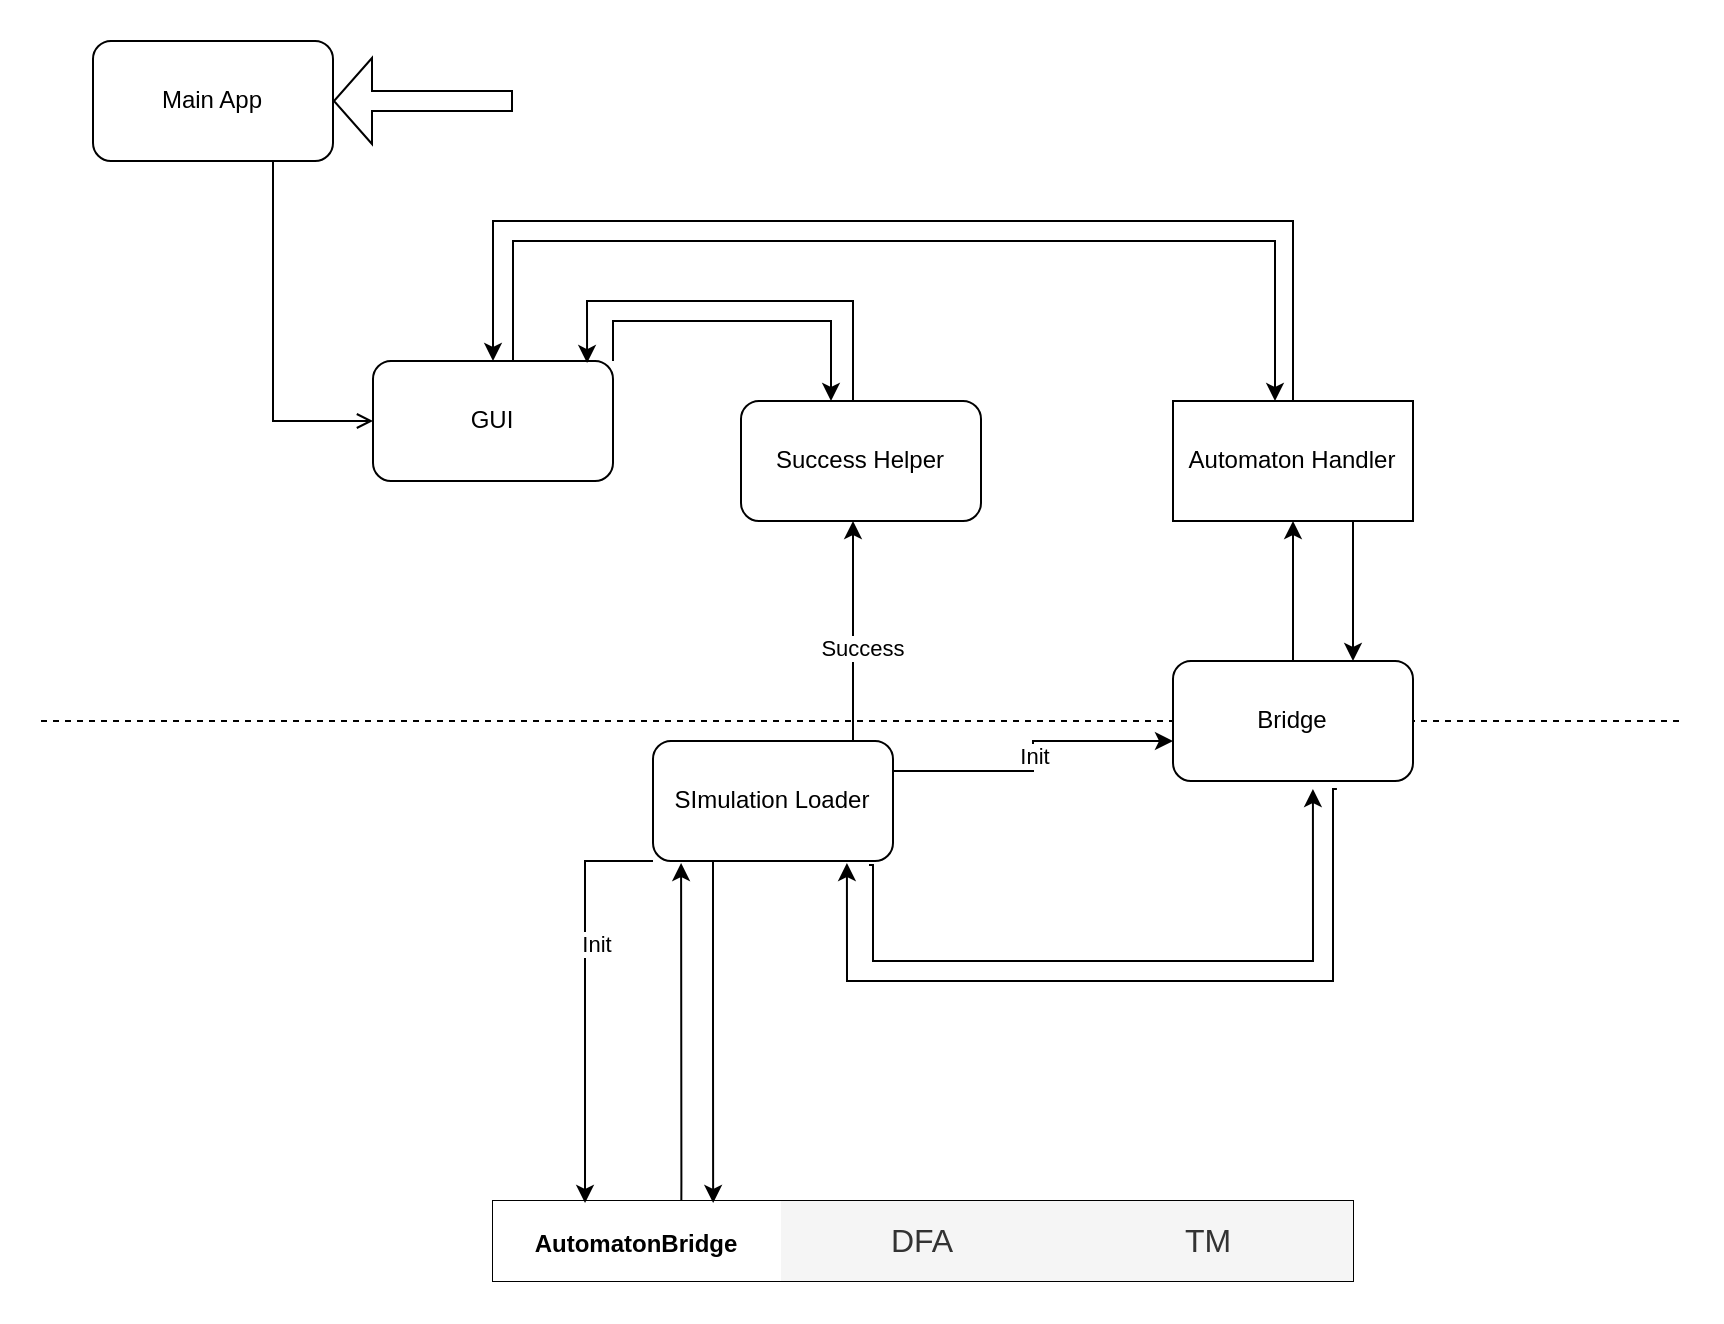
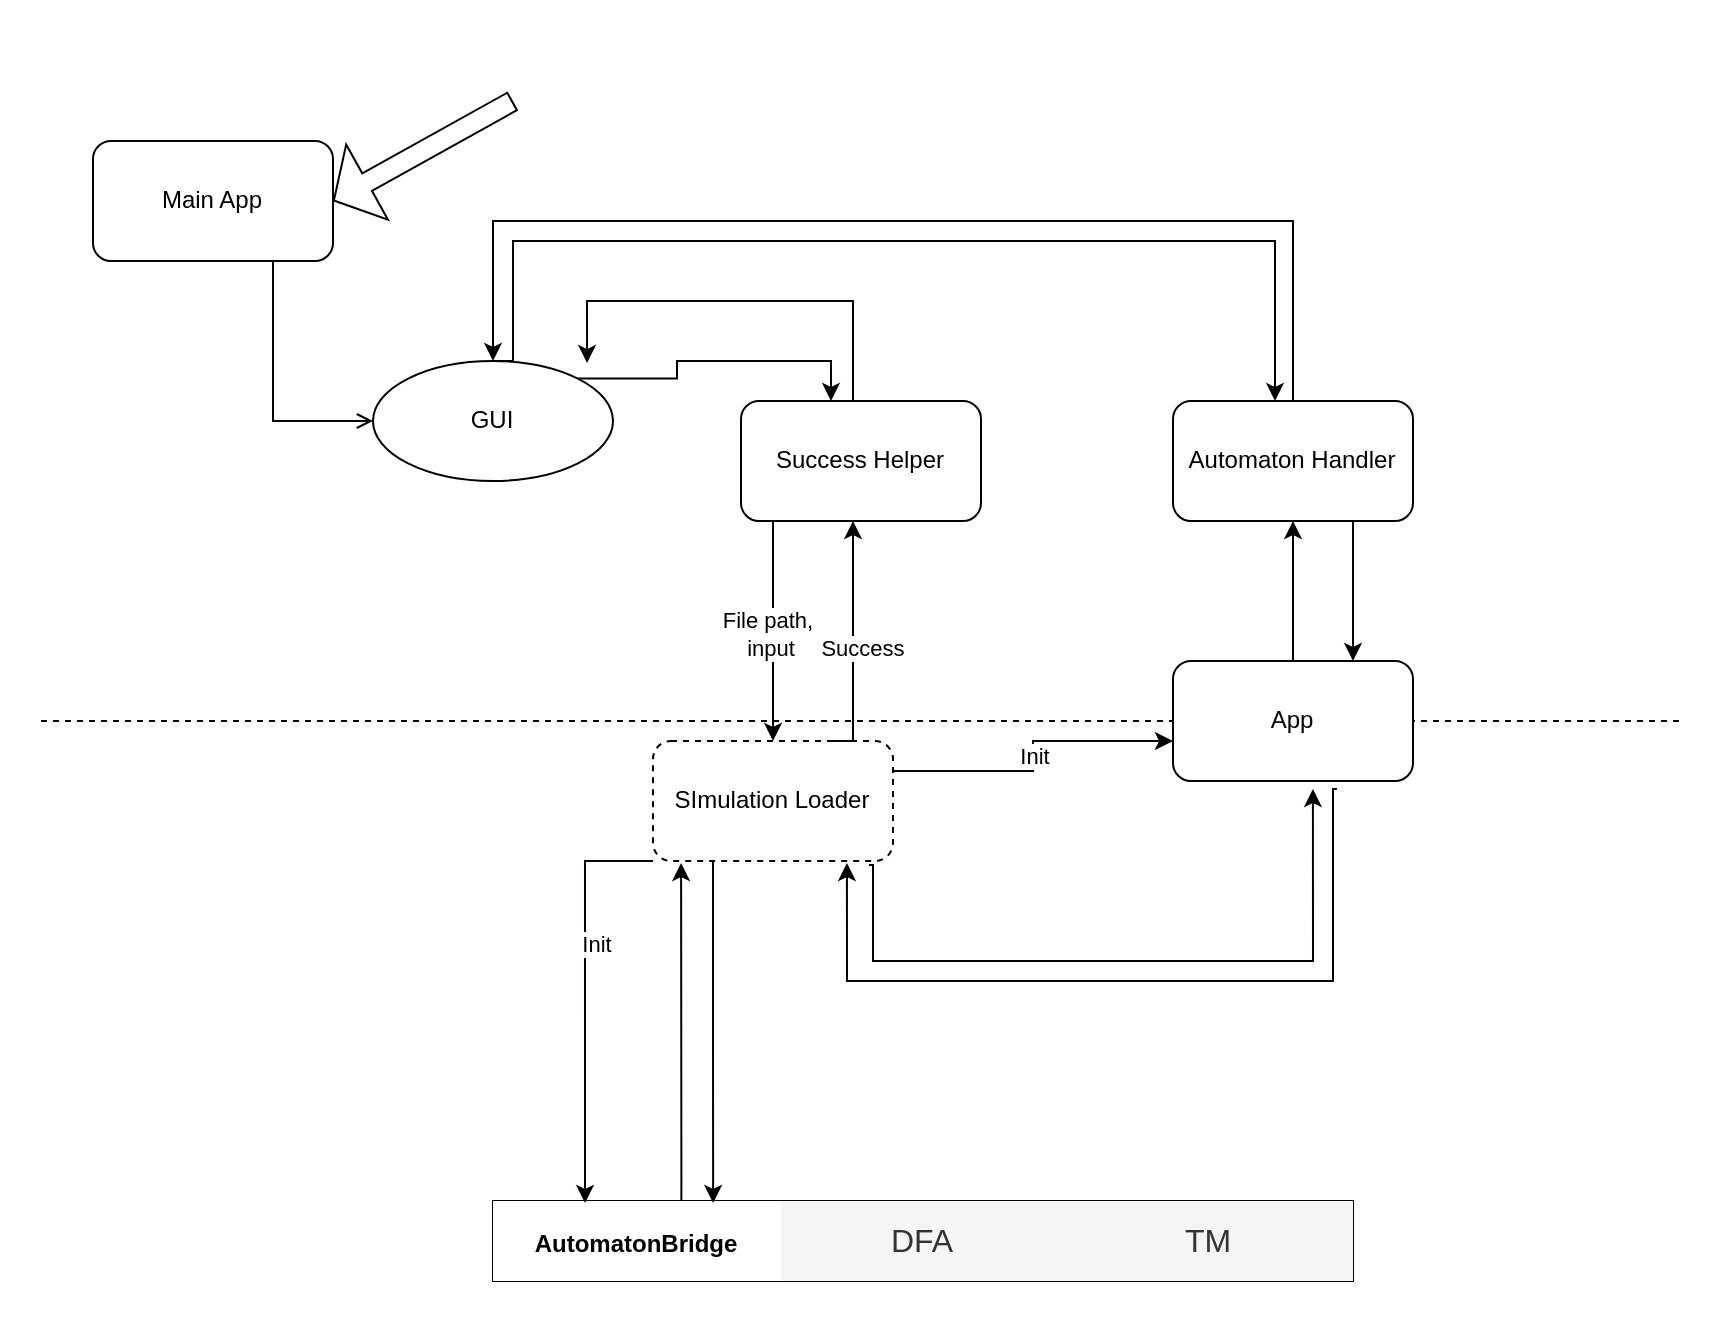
  <mxCell id="0" />
  <mxCell id="1" parent="0" />
  <mxCell id="2" style="edgeStyle=orthogonalEdgeStyle;rounded=0;orthogonalLoop=1;jettySize=auto;html=1;exitX=1;exitY=0;exitDx=0;exitDy=0;entryX=0.375;entryY=0;entryDx=0;entryDy=0;entryPerimeter=0;" edge="1" parent="1" source="3" target="7"><mxGeometry relative="1" as="geometry" /></mxCell>
- <mxCell id="3" value="GUI" style="rounded=1;whiteSpace=wrap;html=1;" vertex="1" parent="1"><mxGeometry x="186" y="180" width="120" height="60" as="geometry" /></mxCell>
+ <mxCell id="3" value="GUI" style="ellipse;whiteSpace=wrap;html=1;" vertex="1" parent="1"><mxGeometry x="186" y="180" width="120" height="60" as="geometry" /></mxCell>
  <mxCell id="4" style="edgeStyle=orthogonalEdgeStyle;rounded=0;orthogonalLoop=1;jettySize=auto;html=1;exitX=0.5;exitY=0;exitDx=0;exitDy=0;entryX=0.892;entryY=0.017;entryDx=0;entryDy=0;entryPerimeter=0;" edge="1" parent="1" source="7" target="3"><mxGeometry relative="1" as="geometry"><Array as="points"><mxPoint x="426" y="200" /><mxPoint x="426" y="150" /><mxPoint x="293" y="150" /></Array></mxGeometry></mxCell>
+ <mxCell id="5" style="edgeStyle=orthogonalEdgeStyle;rounded=0;orthogonalLoop=1;jettySize=auto;html=1;exitX=0.25;exitY=1;exitDx=0;exitDy=0;entryX=0.5;entryY=0;entryDx=0;entryDy=0;" edge="1" parent="1" source="7" target="28"><mxGeometry relative="1" as="geometry"><Array as="points"><mxPoint x="386" y="260" /></Array></mxGeometry></mxCell>
+ <mxCell id="6" value="&lt;div&gt;File path,&amp;nbsp;&lt;/div&gt;&lt;div&gt;input&lt;/div&gt;" style="edgeLabel;html=1;align=center;verticalAlign=middle;resizable=0;points=[];" vertex="1" connectable="0" parent="5"><mxGeometry x="0.129" y="-2" relative="1" as="geometry"><mxPoint as="offset" /></mxGeometry></mxCell>
  <mxCell id="7" value="Success Helper" style="rounded=1;whiteSpace=wrap;html=1;" vertex="1" parent="1"><mxGeometry x="370" y="200" width="120" height="60" as="geometry" /></mxCell>
  <mxCell id="8" style="edgeStyle=orthogonalEdgeStyle;rounded=0;orthogonalLoop=1;jettySize=auto;html=1;exitX=0.75;exitY=1;exitDx=0;exitDy=0;entryX=0.75;entryY=0;entryDx=0;entryDy=0;" edge="1" parent="1" source="9" target="17"><mxGeometry relative="1" as="geometry" /></mxCell>
- <mxCell id="9" value="Automaton Handler" style="whiteSpace=wrap;html=1;rounded=0;" vertex="1" parent="1"><mxGeometry x="586" y="200" width="120" height="60" as="geometry" /></mxCell>
+ <mxCell id="9" value="Automaton Handler" style="rounded=1;whiteSpace=wrap;html=1;" vertex="1" parent="1"><mxGeometry x="586" y="200" width="120" height="60" as="geometry" /></mxCell>
  <mxCell id="10" style="edgeStyle=orthogonalEdgeStyle;rounded=0;orthogonalLoop=1;jettySize=auto;html=1;exitX=0.75;exitY=1;exitDx=0;exitDy=0;entryX=0;entryY=0.5;entryDx=0;entryDy=0;endArrow=open;" edge="1" parent="1" source="11" target="3"><mxGeometry relative="1" as="geometry" /></mxCell>
- <mxCell id="11" value="Main App" style="rounded=1;whiteSpace=wrap;html=1;" vertex="1" parent="1"><mxGeometry x="46" y="20" width="120" height="60" as="geometry" /></mxCell>
+ <mxCell id="11" value="Main App" style="rounded=1;whiteSpace=wrap;html=1;" vertex="1" parent="1"><mxGeometry x="46" y="70" width="120" height="60" as="geometry" /></mxCell>
  <mxCell id="12" style="edgeStyle=orthogonalEdgeStyle;rounded=0;orthogonalLoop=1;jettySize=auto;html=1;exitX=0.5;exitY=0;exitDx=0;exitDy=0;entryX=0.425;entryY=0;entryDx=0;entryDy=0;entryPerimeter=0;" edge="1" parent="1" source="3" target="9"><mxGeometry relative="1" as="geometry"><Array as="points"><mxPoint x="256" y="180" /><mxPoint x="256" y="120" /><mxPoint x="637" y="120" /></Array></mxGeometry></mxCell>
  <mxCell id="13" style="edgeStyle=orthogonalEdgeStyle;rounded=0;orthogonalLoop=1;jettySize=auto;html=1;exitX=0.5;exitY=0;exitDx=0;exitDy=0;entryX=0.5;entryY=0;entryDx=0;entryDy=0;" edge="1" parent="1" source="9" target="3"><mxGeometry relative="1" as="geometry"><mxPoint x="236" y="170" as="targetPoint" /><Array as="points"><mxPoint x="646" y="110" /><mxPoint x="246" y="110" /></Array></mxGeometry></mxCell>
  <mxCell id="14" style="edgeStyle=orthogonalEdgeStyle;rounded=0;orthogonalLoop=1;jettySize=auto;html=1;entryX=0.5;entryY=0;entryDx=0;entryDy=0;" edge="1" parent="1" source="3" target="3"><mxGeometry relative="1" as="geometry"><Array as="points"><mxPoint x="246" y="210" /><mxPoint x="246" y="210" /></Array></mxGeometry></mxCell>
  <mxCell id="15" value="" style="endArrow=none;dashed=1;html=1;rounded=0;" edge="1" parent="1"><mxGeometry width="50" height="50" relative="1" as="geometry"><mxPoint x="20" y="360" as="sourcePoint" /><mxPoint x="840" y="360" as="targetPoint" /></mxGeometry></mxCell>
  <mxCell id="16" style="edgeStyle=orthogonalEdgeStyle;rounded=0;orthogonalLoop=1;jettySize=auto;html=1;exitX=0.5;exitY=0;exitDx=0;exitDy=0;entryX=0.5;entryY=1;entryDx=0;entryDy=0;" edge="1" parent="1" source="17" target="9"><mxGeometry relative="1" as="geometry" /></mxCell>
- <mxCell id="17" value="Bridge" style="rounded=1;whiteSpace=wrap;html=1;" vertex="1" parent="1"><mxGeometry x="586" y="330" width="120" height="60" as="geometry" /></mxCell>
+ <mxCell id="17" value="App" style="rounded=1;whiteSpace=wrap;html=1;" vertex="1" parent="1"><mxGeometry x="586" y="330" width="120" height="60" as="geometry" /></mxCell>
  <mxCell id="18" value="" style="shape=table;startSize=0;container=1;collapsible=0;childLayout=tableLayout;fontSize=16;" vertex="1" parent="1"><mxGeometry x="246" y="600" width="430" height="40" as="geometry" /></mxCell>
  <mxCell id="19" value="" style="shape=tableRow;horizontal=0;startSize=0;swimlaneHead=0;swimlaneBody=0;strokeColor=inherit;top=0;left=0;bottom=0;right=0;collapsible=0;dropTarget=0;fillColor=none;points=[[0,0.5],[1,0.5]];portConstraint=eastwest;fontSize=16;" vertex="1" parent="18"><mxGeometry width="430" height="40" as="geometry" /></mxCell>
  <mxCell id="20" value="&lt;b&gt;&lt;font style=&quot;font-size: 12px;&quot;&gt;AutomatonBridge&lt;/font&gt;&lt;/b&gt;" style="shape=partialRectangle;html=1;whiteSpace=wrap;connectable=0;overflow=hidden;top=0;left=0;bottom=0;right=0;pointerEvents=1;fontSize=16;" vertex="1" parent="19"><mxGeometry width="144" height="40" as="geometry"><mxRectangle width="144" height="40" as="alternateBounds" /></mxGeometry></mxCell>
  <mxCell id="21" value="DFA" style="shape=partialRectangle;html=1;whiteSpace=wrap;connectable=0;strokeColor=#666666;overflow=hidden;fillColor=#f5f5f5;top=0;left=0;bottom=0;right=0;pointerEvents=1;fontSize=16;fontColor=#333333;" vertex="1" parent="19"><mxGeometry x="144" width="142" height="40" as="geometry"><mxRectangle width="142" height="40" as="alternateBounds" /></mxGeometry></mxCell>
  <mxCell id="22" value="TM" style="shape=partialRectangle;html=1;whiteSpace=wrap;connectable=0;strokeColor=#666666;overflow=hidden;fillColor=#f5f5f5;top=0;left=0;bottom=0;right=0;pointerEvents=1;fontSize=16;fontColor=#333333;" vertex="1" parent="19"><mxGeometry x="286" width="144" height="40" as="geometry"><mxRectangle width="144" height="40" as="alternateBounds" /></mxGeometry></mxCell>
  <mxCell id="23" style="edgeStyle=orthogonalEdgeStyle;rounded=0;orthogonalLoop=1;jettySize=auto;html=1;exitX=0.683;exitY=1.067;exitDx=0;exitDy=0;exitPerimeter=0;entryX=0.808;entryY=1.017;entryDx=0;entryDy=0;entryPerimeter=0;" edge="1" parent="1" source="17" target="28"><mxGeometry relative="1" as="geometry"><mxPoint x="426" y="433" as="targetPoint" /><Array as="points"><mxPoint x="666" y="394" /><mxPoint x="666" y="490" /><mxPoint x="423" y="490" /></Array></mxGeometry></mxCell>
  <mxCell id="24" style="edgeStyle=orthogonalEdgeStyle;rounded=0;orthogonalLoop=1;jettySize=auto;html=1;exitX=0.9;exitY=1.033;exitDx=0;exitDy=0;entryX=0.583;entryY=1.067;entryDx=0;entryDy=0;entryPerimeter=0;exitPerimeter=0;" edge="1" parent="1" source="28" target="17"><mxGeometry relative="1" as="geometry"><Array as="points"><mxPoint x="436" y="432" /><mxPoint x="436" y="480" /><mxPoint x="656" y="480" /></Array></mxGeometry></mxCell>
  <mxCell id="25" style="edgeStyle=orthogonalEdgeStyle;rounded=0;orthogonalLoop=1;jettySize=auto;html=1;exitX=0.25;exitY=1;exitDx=0;exitDy=0;entryX=0.256;entryY=0.025;entryDx=0;entryDy=0;entryPerimeter=0;" edge="1" parent="1" source="28" target="19"><mxGeometry relative="1" as="geometry"><mxPoint x="356" y="590" as="targetPoint" /></mxGeometry></mxCell>
  <mxCell id="26" style="edgeStyle=orthogonalEdgeStyle;rounded=0;orthogonalLoop=1;jettySize=auto;html=1;exitX=1;exitY=0.25;exitDx=0;exitDy=0;" edge="1" parent="1" source="28" target="17"><mxGeometry relative="1" as="geometry"><Array as="points"><mxPoint x="516" y="385" /><mxPoint x="516" y="370" /></Array></mxGeometry></mxCell>
  <mxCell id="27" value="Init" style="edgeLabel;html=1;align=center;verticalAlign=middle;resizable=0;points=[];" vertex="1" connectable="0" parent="26"><mxGeometry x="0.006" relative="1" as="geometry"><mxPoint as="offset" /></mxGeometry></mxCell>
- <mxCell id="28" value="SImulation Loader" style="rounded=1;whiteSpace=wrap;html=1;" vertex="1" parent="1"><mxGeometry x="326" y="370" width="120" height="60" as="geometry" /></mxCell>
+ <mxCell id="28" value="SImulation Loader" style="rounded=1;whiteSpace=wrap;html=1;dashed=1;" vertex="1" parent="1"><mxGeometry x="326" y="370" width="120" height="60" as="geometry" /></mxCell>
  <mxCell id="29" style="edgeStyle=orthogonalEdgeStyle;rounded=0;orthogonalLoop=1;jettySize=auto;html=1;exitX=0;exitY=1;exitDx=0;exitDy=0;entryX=0.107;entryY=0.025;entryDx=0;entryDy=0;entryPerimeter=0;" edge="1" parent="1" source="28" target="19"><mxGeometry relative="1" as="geometry"><Array as="points"><mxPoint x="292" y="430" /></Array></mxGeometry></mxCell>
  <mxCell id="30" value="Init" style="edgeLabel;html=1;align=center;verticalAlign=middle;resizable=0;points=[];" vertex="1" connectable="0" parent="29"><mxGeometry x="-0.259" y="5" relative="1" as="geometry"><mxPoint as="offset" /></mxGeometry></mxCell>
  <mxCell id="31" style="edgeStyle=orthogonalEdgeStyle;rounded=0;orthogonalLoop=1;jettySize=auto;html=1;exitX=0.75;exitY=0;exitDx=0;exitDy=0;" edge="1" parent="1" source="28"><mxGeometry relative="1" as="geometry"><mxPoint x="426" y="260" as="targetPoint" /><Array as="points"><mxPoint x="426" y="370" /></Array></mxGeometry></mxCell>
  <mxCell id="32" value="Success" style="edgeLabel;html=1;align=center;verticalAlign=middle;resizable=0;points=[];" vertex="1" connectable="0" parent="31"><mxGeometry x="-0.053" y="-4" relative="1" as="geometry"><mxPoint as="offset" /></mxGeometry></mxCell>
  <mxCell id="33" value="" style="shape=flexArrow;endArrow=classic;html=1;rounded=0;entryX=1;entryY=0.5;entryDx=0;entryDy=0;endWidth=32;endSize=6;" edge="1" parent="1" target="11"><mxGeometry width="50" height="50" relative="1" as="geometry"><mxPoint x="256" y="50" as="sourcePoint" /><mxPoint x="420" y="50" as="targetPoint" /></mxGeometry></mxCell>
  <mxCell id="34" style="edgeStyle=orthogonalEdgeStyle;rounded=0;orthogonalLoop=1;jettySize=auto;html=1;exitX=0.219;exitY=-0.003;exitDx=0;exitDy=0;entryX=0.117;entryY=1.017;entryDx=0;entryDy=0;entryPerimeter=0;exitPerimeter=0;" edge="1" parent="1" source="19" target="28"><mxGeometry relative="1" as="geometry"><Array as="points"><mxPoint x="340" y="590" /><mxPoint x="340" y="590" /></Array></mxGeometry></mxCell>
